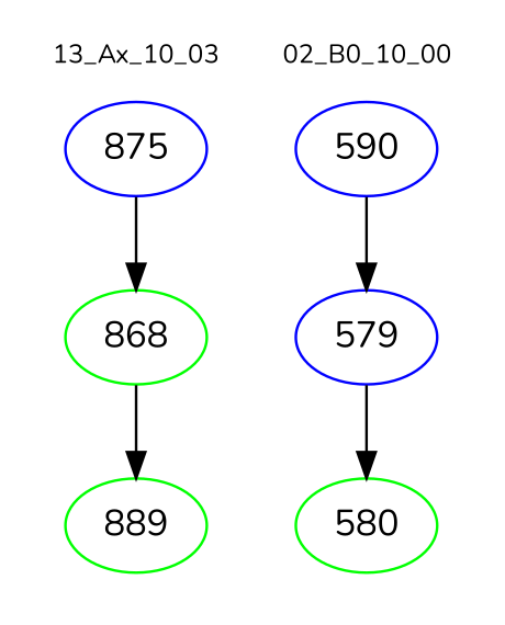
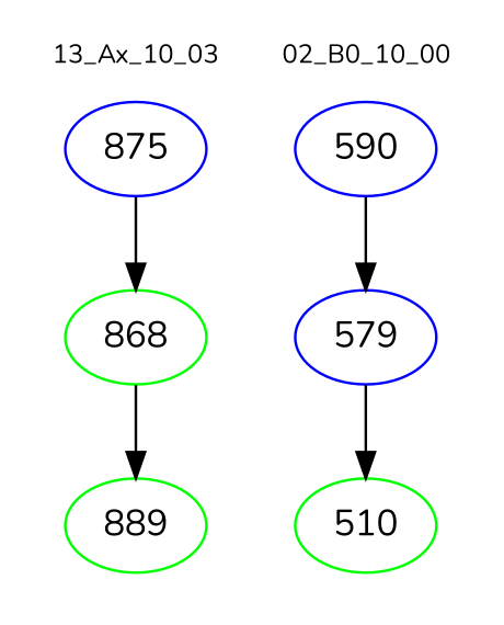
  digraph {
    fontname=Nunito
    node [color=blue fontname=Nunito]
    edge [color=black fontname=Nunito]
    n1 [label=875]
    n2 [color=green label=868]
    n3 [color=green label=889]
    n4 [label=590]
    n5 [label=579]
-   n6 [color=green label=580]
+   n6 [color=green label=510]
    subgraph cluster_1 {
      color=white
      fontsize=10
      label="13_Ax_10_03"
      n1
      n2
      n3
    }
    subgraph cluster_2 {
      color=white
      fontsize=10
      label="02_B0_10_00"
      n4
      n5
      n6
    }
    n1 -> n2
    n2 -> n3
    n4 -> n5
    n5 -> n6
  }
